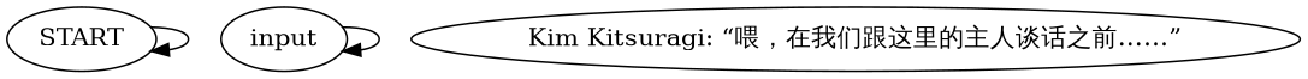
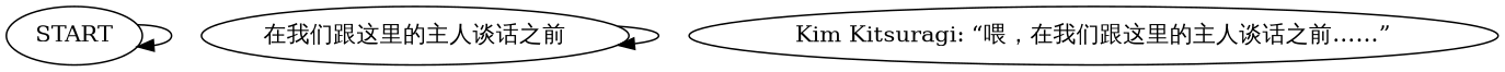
  digraph {
    n1 [label=START]
-   n2 [label=input]
+   n2 [label="在我们跟这里的主人谈话之前"]
    n3 [label="Kim Kitsuragi: “喂，在我们跟这里的主人谈话之前……”"]
    n1 -> n1
    n2 -> n2
  }
